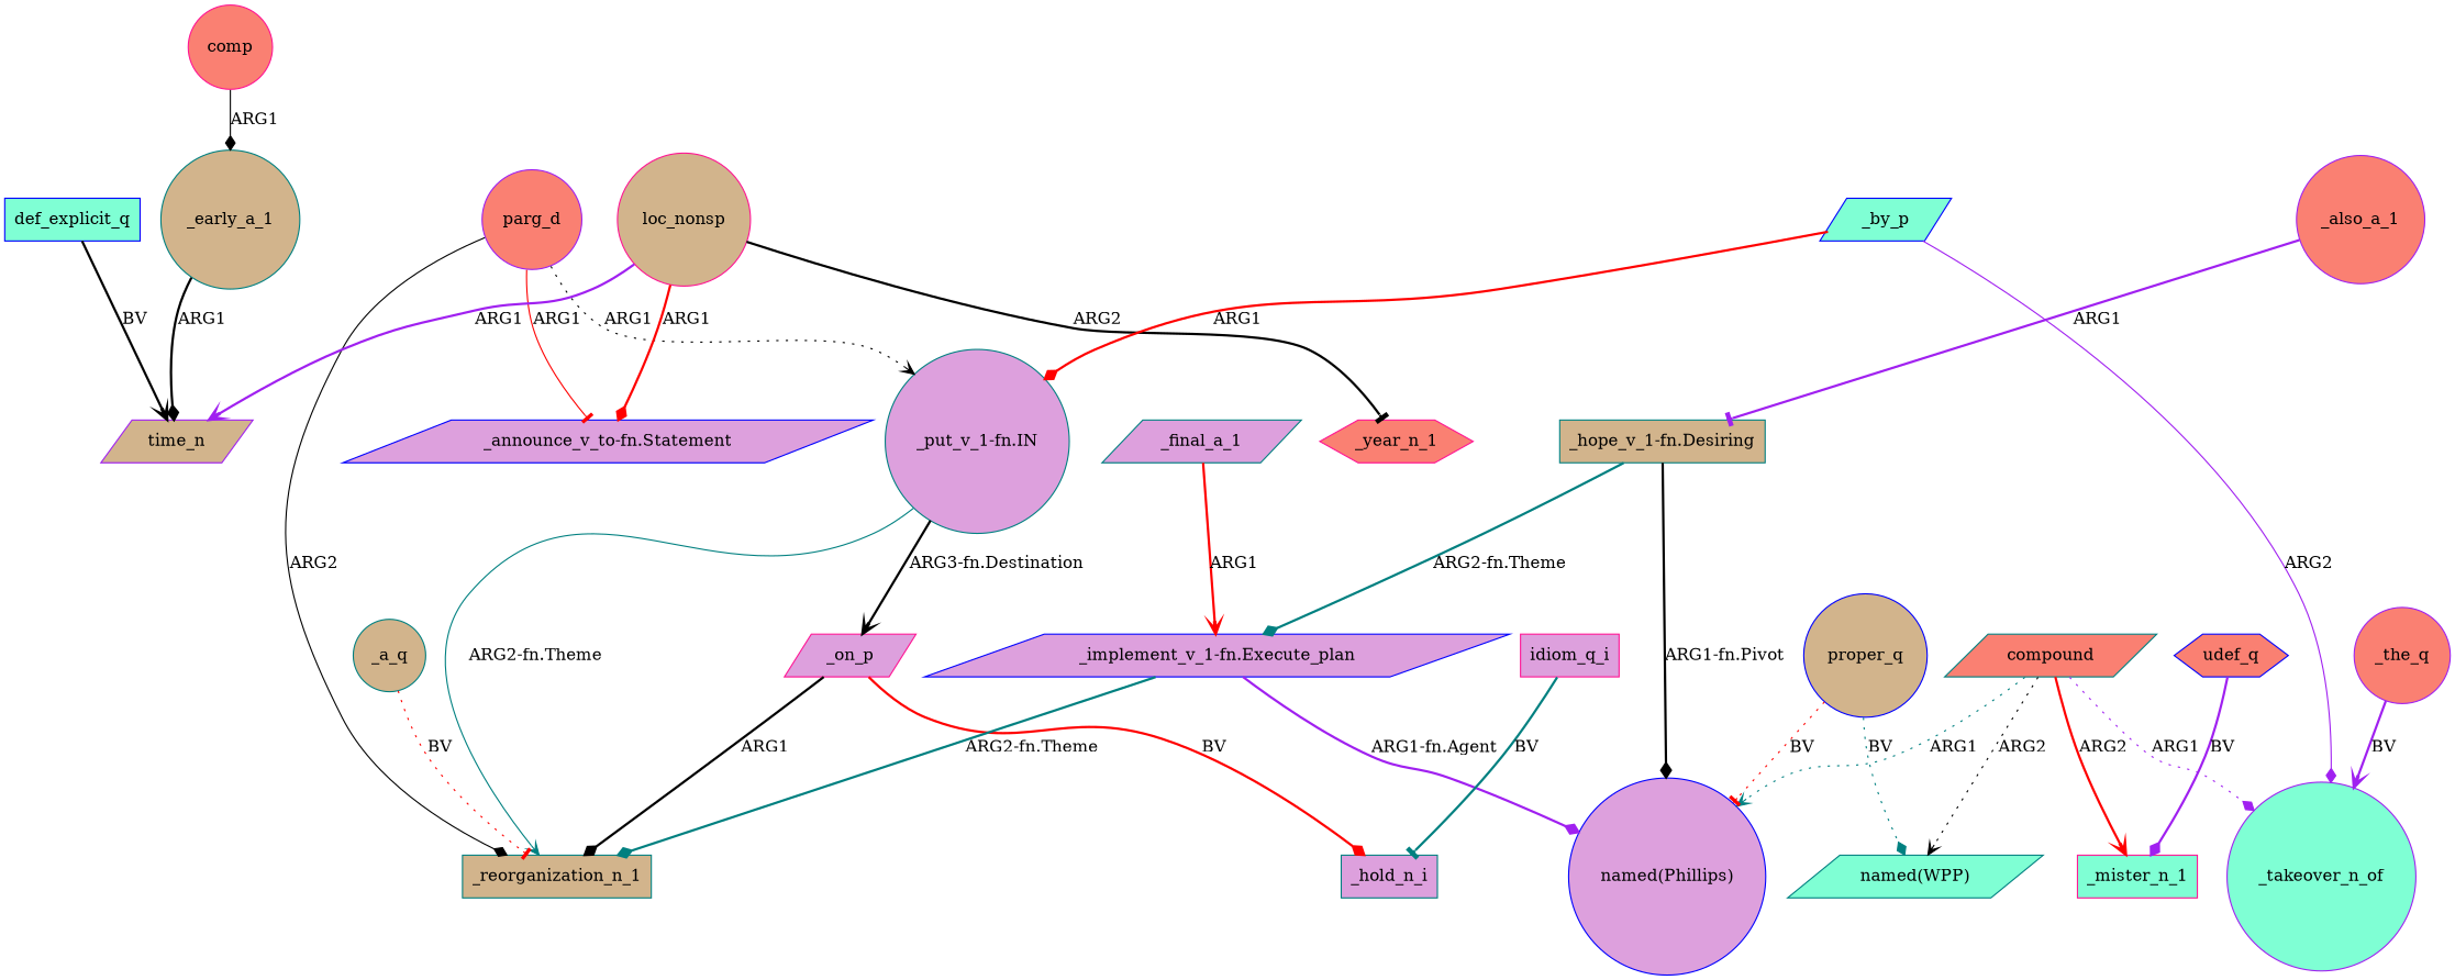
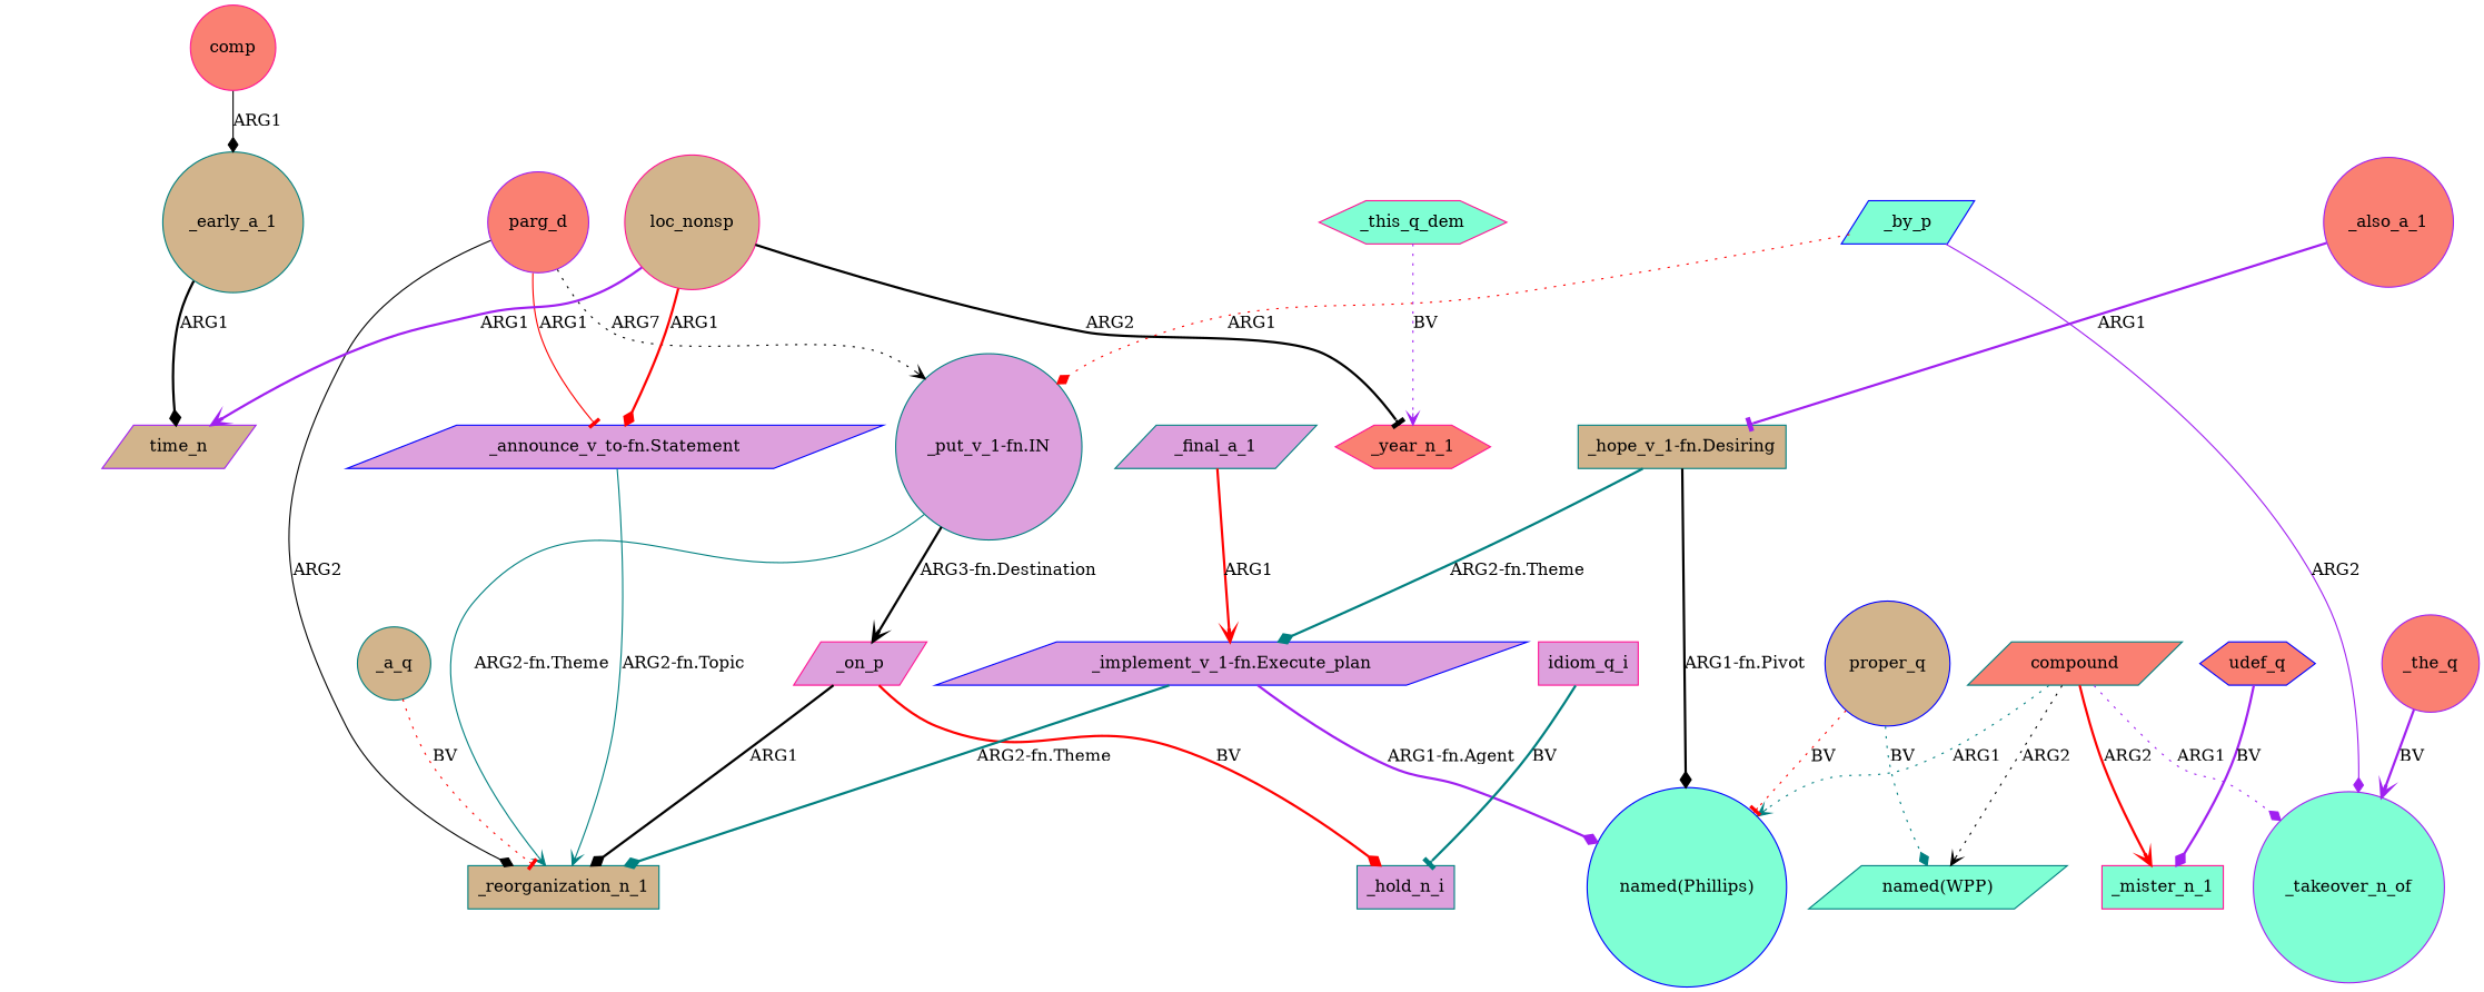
  digraph {
    node [color=teal fillcolor=plum shape=circle style=filled]
    edge [arrowhead=diamond color=black style=bold]
    parg_d [color=purple fillcolor=salmon]
    "_put_v_1-fn.IN"
    "_announce_v_to-fn.Statement" [color=blue shape=parallelogram]
    _reorganization_n_1 [fillcolor=tan shape=box]
    _on_p [color=deeppink shape=parallelogram]
    _hold_n_i [shape=box]
-   def_explicit_q [color=blue fillcolor=aquamarine shape=box]
    time_n [color=purple fillcolor=tan shape=parallelogram]
    "_implement_v_1-fn.Execute_plan" [color=blue shape=parallelogram]
-   "named(Phillips)" [color=blue]
+   "named(Phillips)" [color=blue fillcolor=aquamarine]
    "_hope_v_1-fn.Desiring" [fillcolor=tan shape=box]
    compound [fillcolor=salmon shape=parallelogram]
    _mister_n_1 [color=deeppink fillcolor=aquamarine shape=box]
    "named(WPP)" [fillcolor=aquamarine shape=parallelogram]
    _takeover_n_of [color=purple fillcolor=aquamarine]
    _also_a_1 [color=purple fillcolor=salmon]
    udef_q [color=blue fillcolor=salmon shape=hexagon]
    _final_a_1 [shape=parallelogram]
    loc_nonsp [color=deeppink fillcolor=tan]
    _year_n_1 [color=deeppink fillcolor=salmon shape=hexagon]
    _a_q [fillcolor=tan]
    idiom_q_i [color=deeppink shape=box]
    _by_p [color=blue fillcolor=aquamarine shape=parallelogram]
    _early_a_1 [fillcolor=tan]
    proper_q [color=blue fillcolor=tan]
    comp [color=deeppink fillcolor=salmon]
    _the_q [color=purple fillcolor=salmon]
-   parg_d -> "_put_v_1-fn.IN" [arrowhead=vee label=ARG1 style=dotted]
+   _this_q_dem [color=deeppink fillcolor=aquamarine shape=hexagon]
+   parg_d -> "_put_v_1-fn.IN" [arrowhead=vee label=ARG7 style=dotted]
    parg_d -> "_announce_v_to-fn.Statement" [arrowhead=tee color=red label=ARG1 style=solid]
    parg_d -> _reorganization_n_1 [label=ARG2 style=solid]
    "_put_v_1-fn.IN" -> _reorganization_n_1 [arrowhead=vee color=teal label="ARG2-fn.Theme" style=solid]
    "_put_v_1-fn.IN" -> _on_p [arrowhead=vee label="ARG3-fn.Destination"]
+   "_announce_v_to-fn.Statement" -> _reorganization_n_1 [arrowhead=vee color=teal label="ARG2-fn.Topic" style=solid]
    _on_p -> _reorganization_n_1 [label=ARG1]
    _on_p -> _hold_n_i [color=red label=BV]
-   def_explicit_q -> time_n [arrowhead=vee label=BV]
    "_implement_v_1-fn.Execute_plan" -> _reorganization_n_1 [color=teal label="ARG2-fn.Theme"]
    "_implement_v_1-fn.Execute_plan" -> "named(Phillips)" [color=purple label="ARG1-fn.Agent"]
    "_hope_v_1-fn.Desiring" -> "_implement_v_1-fn.Execute_plan" [color=teal label="ARG2-fn.Theme"]
    "_hope_v_1-fn.Desiring" -> "named(Phillips)" [label="ARG1-fn.Pivot"]
    compound -> "named(Phillips)" [arrowhead=vee color=teal label=ARG1 style=dotted]
    compound -> _mister_n_1 [arrowhead=vee color=red label=ARG2]
    compound -> "named(WPP)" [arrowhead=vee label=ARG2 style=dotted]
    compound -> _takeover_n_of [color=purple label=ARG1 style=dotted]
    _also_a_1 -> "_hope_v_1-fn.Desiring" [arrowhead=tee color=purple label=ARG1]
    udef_q -> _mister_n_1 [color=purple label=BV]
    _final_a_1 -> "_implement_v_1-fn.Execute_plan" [arrowhead=vee color=red label=ARG1]
    loc_nonsp -> "_announce_v_to-fn.Statement" [color=red label=ARG1]
    loc_nonsp -> time_n [arrowhead=vee color=purple label=ARG1]
    loc_nonsp -> _year_n_1 [arrowhead=tee label=ARG2]
    _a_q -> _reorganization_n_1 [arrowhead=tee color=red label=BV style=dotted]
    idiom_q_i -> _hold_n_i [arrowhead=tee color=teal label=BV]
-   _by_p -> "_put_v_1-fn.IN" [color=red label=ARG1]
+   _by_p -> "_put_v_1-fn.IN" [color=red label=ARG1 style=dotted]
    _by_p -> _takeover_n_of [color=purple label=ARG2 style=solid]
    _early_a_1 -> time_n [label=ARG1]
    proper_q -> "named(Phillips)" [arrowhead=tee color=red label=BV style=dotted]
    proper_q -> "named(WPP)" [color=teal label=BV style=dotted]
    comp -> _early_a_1 [label=ARG1 style=solid]
    _the_q -> _takeover_n_of [arrowhead=vee color=purple label=BV]
+   _this_q_dem -> _year_n_1 [arrowhead=vee color=purple label=BV style=dotted]
  }
